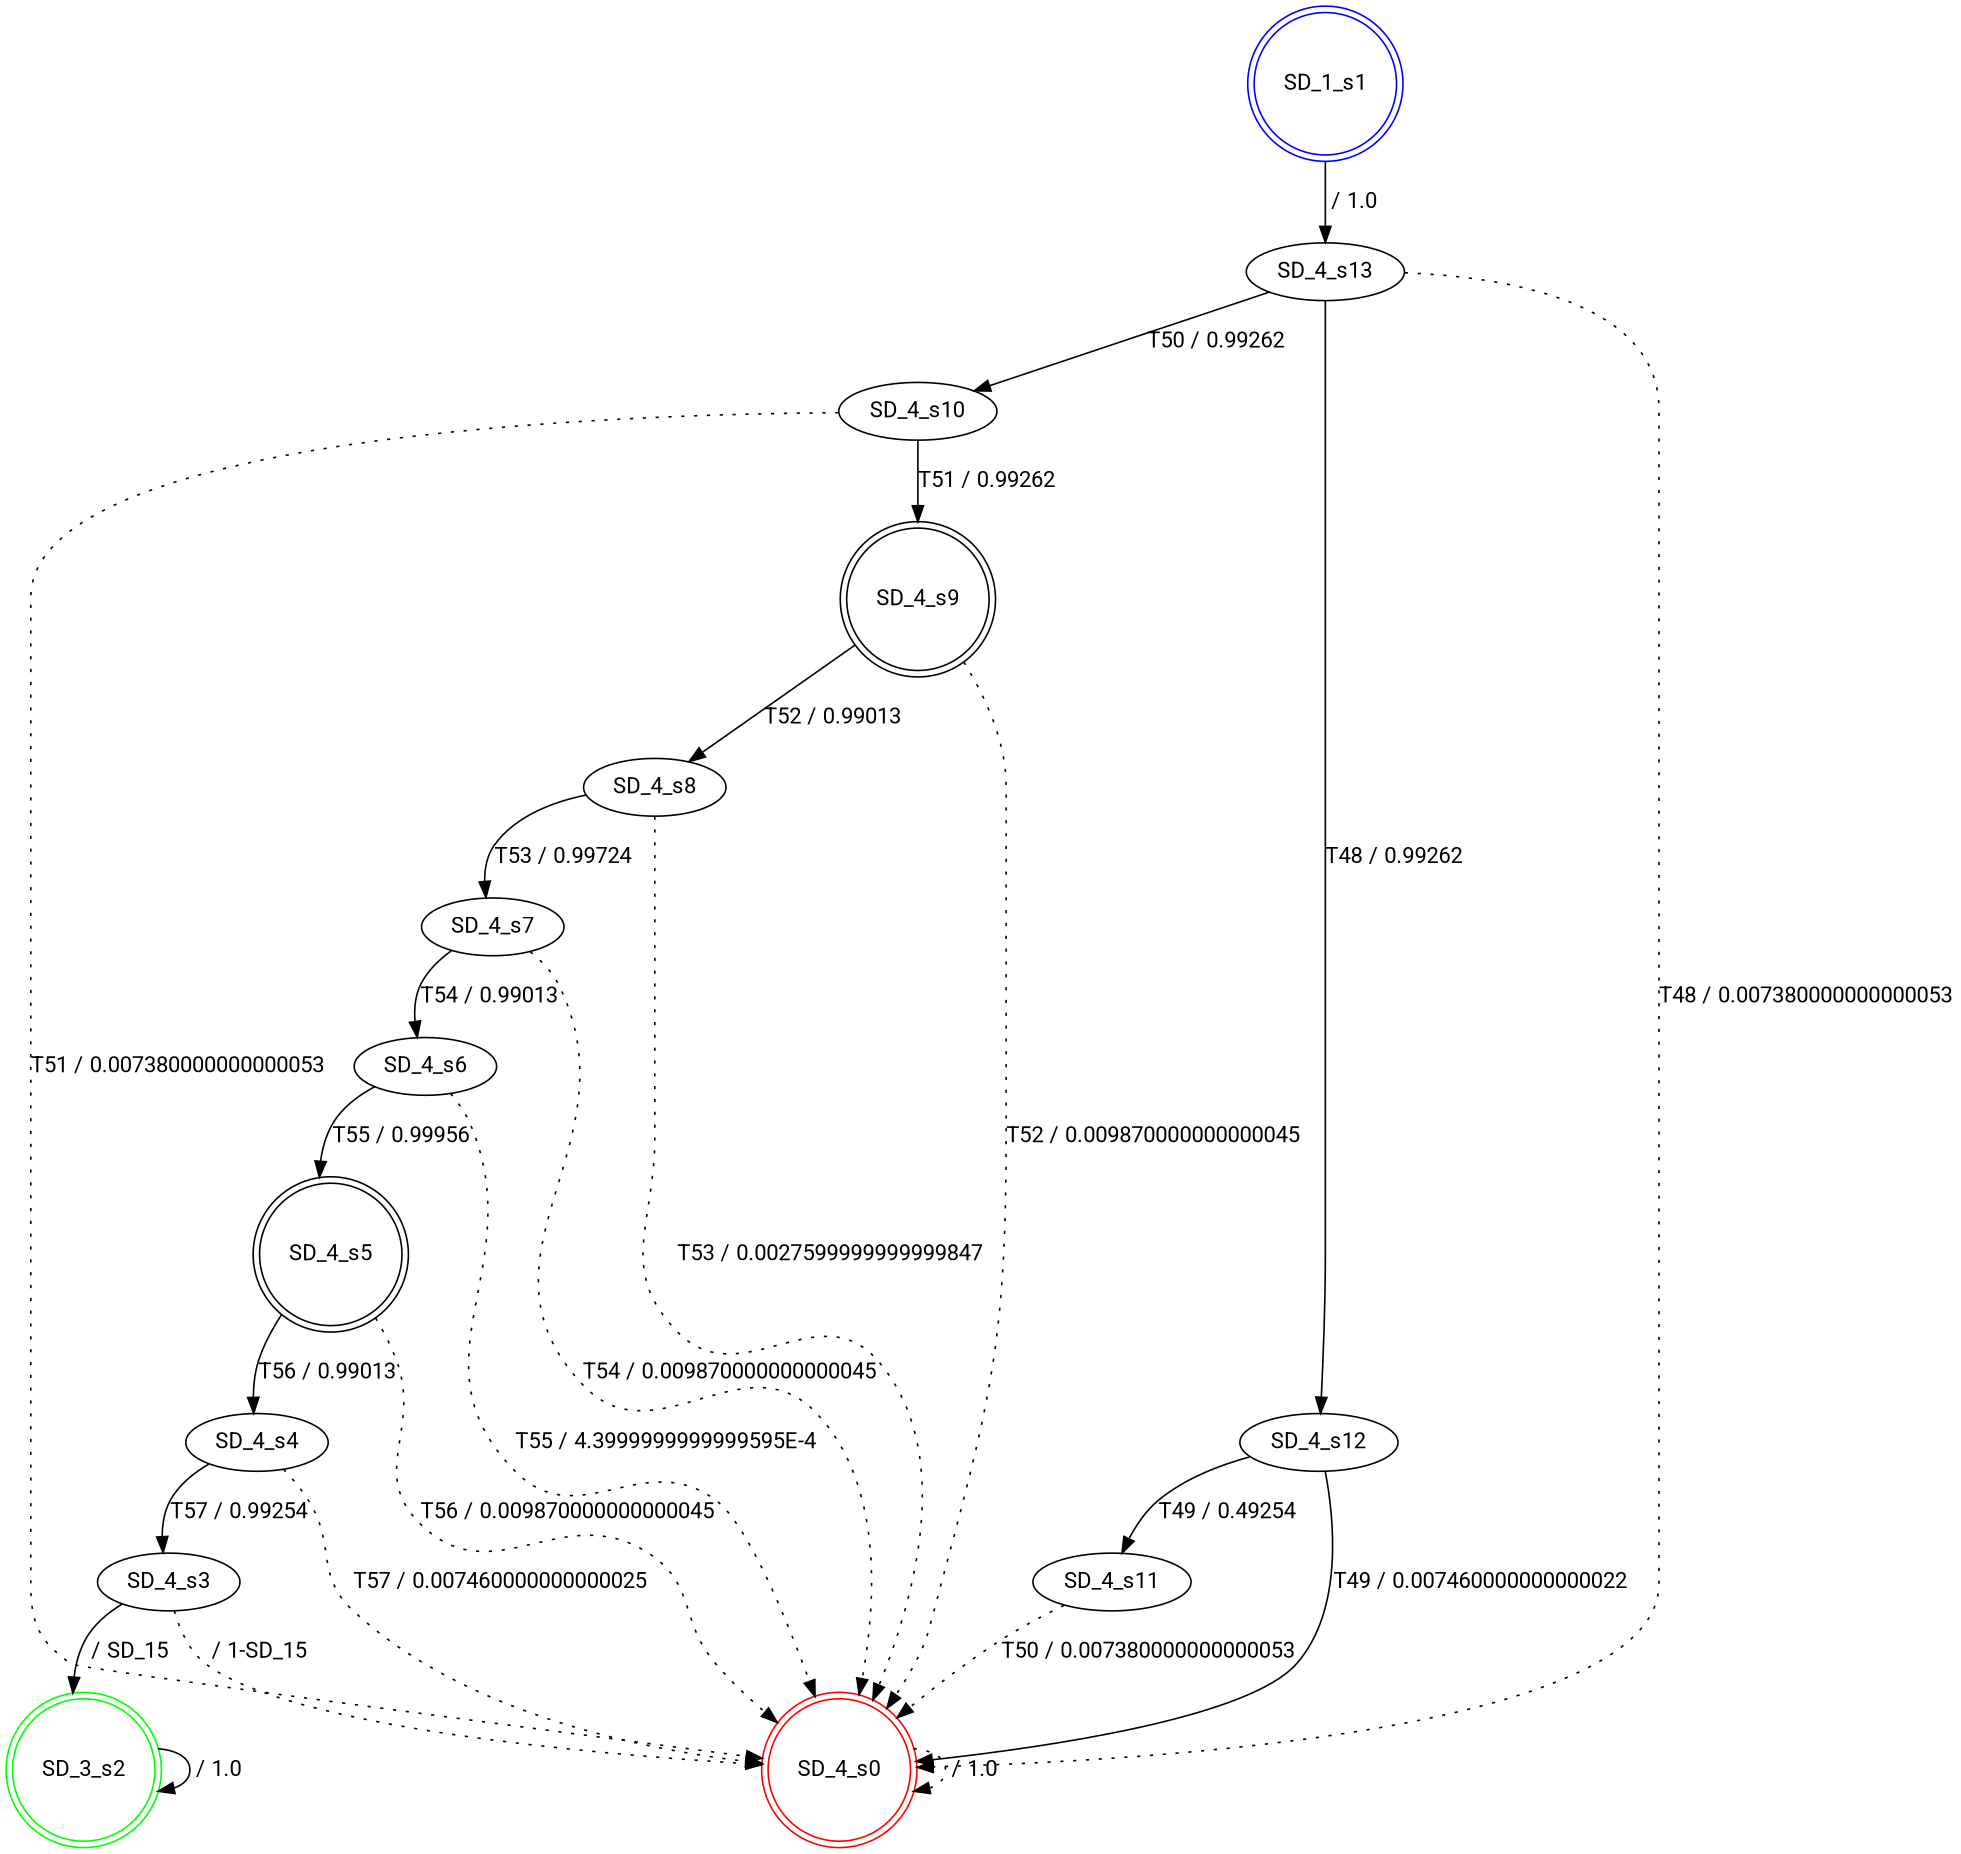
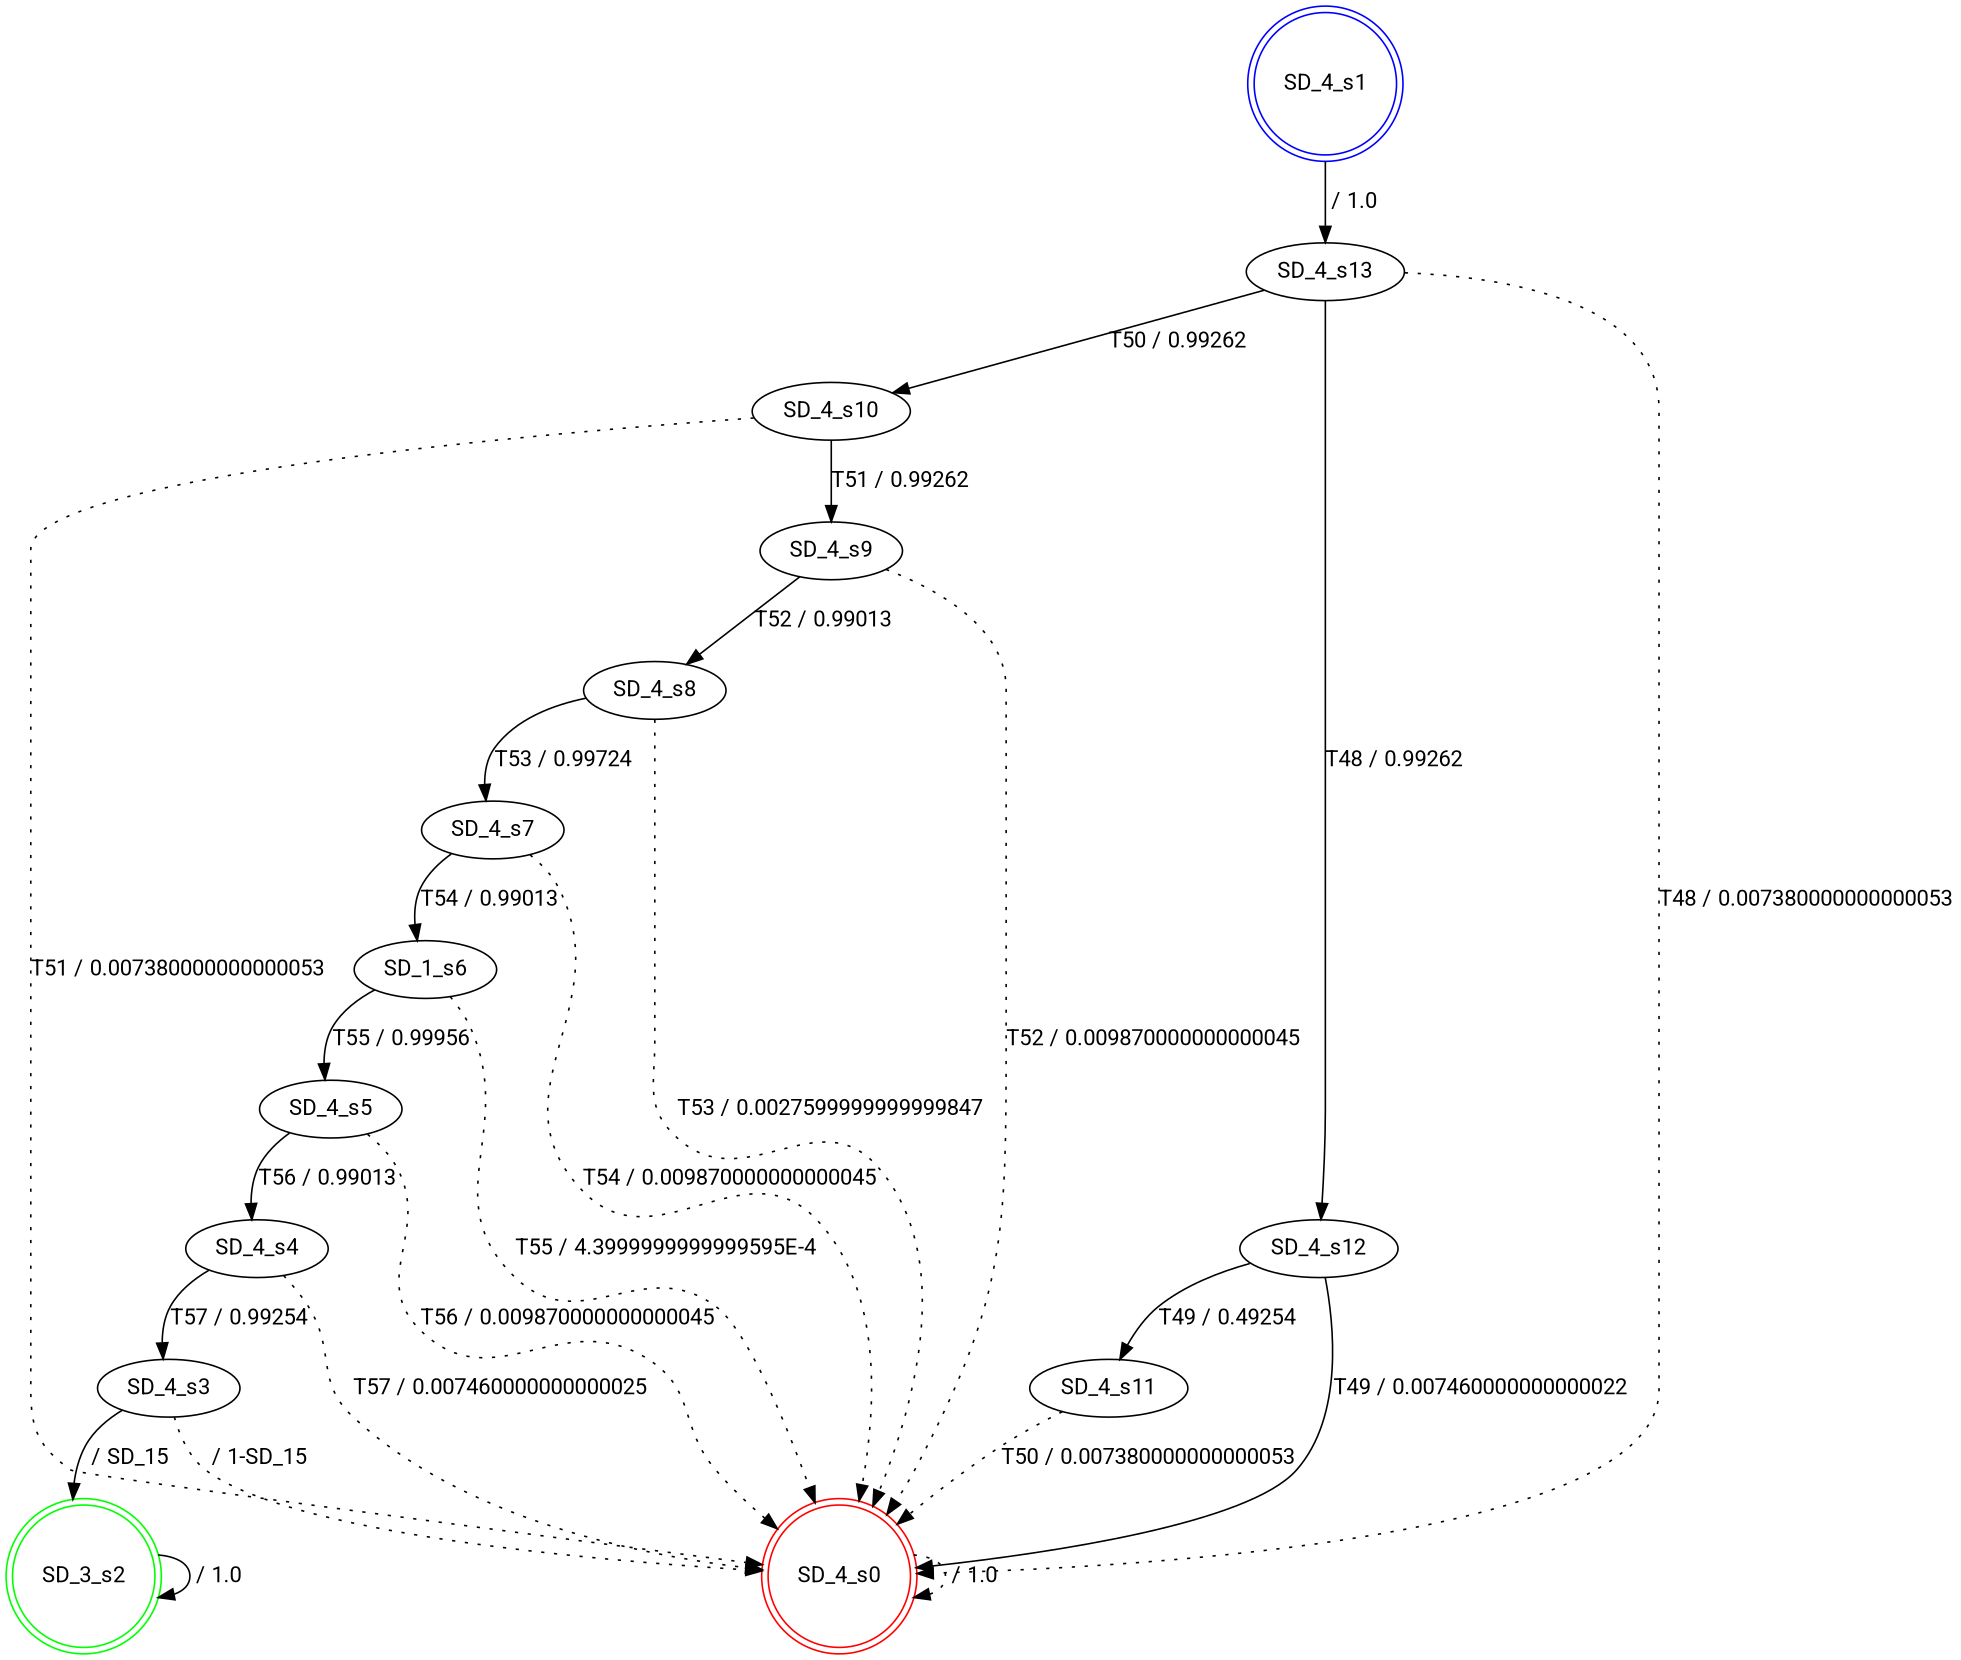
  digraph {
    fontname=Roboto
    node [fontname=Roboto]
    edge [fontname=Roboto]
    n1 [color=red label=SD_4_s0 shape=doublecircle]
-   n2 [color=blue label=SD_1_s1 shape=doublecircle]
+   n2 [color=blue label=SD_4_s1 shape=doublecircle]
    n3 [label=SD_4_s13]
    n4 [label=SD_4_s10]
    n5 [label=SD_4_s12]
    n6 [color=green label=SD_3_s2 shape=doublecircle]
    n7 [label=SD_4_s3]
    n8 [label=SD_4_s4]
-   n9 [label=SD_4_s5 shape=doublecircle]
-   n10 [label=SD_4_s6]
+   n9 [label=SD_4_s5]
+   n10 [label=SD_1_s6]
    n11 [label=SD_4_s7]
    n12 [label=SD_4_s8]
-   n13 [label=SD_4_s9 shape=doublecircle]
+   n13 [label=SD_4_s9]
    n14 [label=SD_4_s11]
    n1 -> n1 [label=" / 1.0" style=dotted]
    n2 -> n3 [label=" / 1.0"]
    n3 -> n1 [label="T48 / 0.007380000000000053" style=dotted]
    n3 -> n4 [label="T50 / 0.99262"]
    n3 -> n5 [label="T48 / 0.99262"]
    n4 -> n1 [label="T51 / 0.007380000000000053" style=dotted]
    n4 -> n13 [label="T51 / 0.99262"]
    n5 -> n1 [label="T49 / 0.007460000000000022" style=solid]
    n5 -> n14 [label="T49 / 0.49254"]
    n6 -> n6 [label=" / 1.0"]
    n7 -> n1 [label=" / 1-SD_15" style=dotted]
    n7 -> n6 [label=" / SD_15"]
    n8 -> n1 [label="T57 / 0.007460000000000025" style=dotted]
    n8 -> n7 [label="T57 / 0.99254"]
    n9 -> n1 [label="T56 / 0.009870000000000045" style=dotted]
    n9 -> n8 [label="T56 / 0.99013"]
    n10 -> n1 [label="T55 / 4.3999999999999595E-4" style=dotted]
    n10 -> n9 [label="T55 / 0.99956"]
    n11 -> n1 [label="T54 / 0.009870000000000045" style=dotted]
    n11 -> n10 [label="T54 / 0.99013"]
    n12 -> n1 [label="T53 / 0.0027599999999999847" style=dotted]
    n12 -> n11 [label="T53 / 0.99724"]
    n13 -> n1 [label="T52 / 0.009870000000000045" style=dotted]
    n13 -> n12 [label="T52 / 0.99013"]
    n14 -> n1 [label="T50 / 0.007380000000000053" style=dotted]
  }
